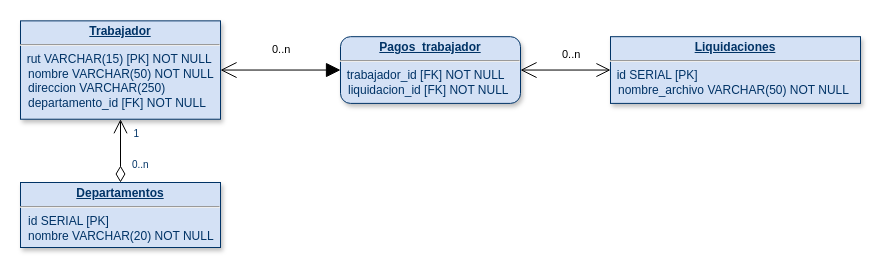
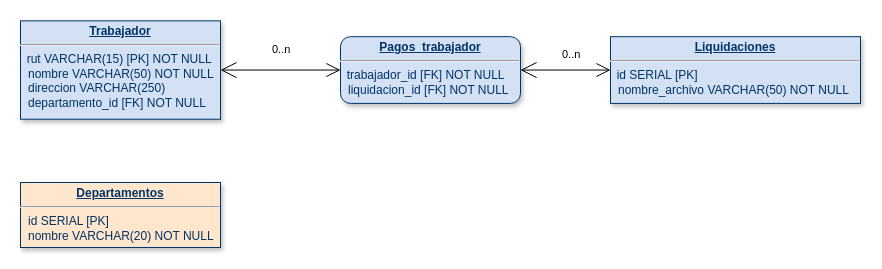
  <mxCell id="0" />
  <mxCell id="1" parent="0" />
- <mxCell id="2" value="&lt;p style=&quot;margin: 0px ; margin-top: 4px ; text-align: center ; text-decoration: underline&quot;&gt;&lt;strong&gt;Departamentos&lt;br&gt;&lt;/strong&gt;&lt;/p&gt;&lt;hr&gt;&lt;p style=&quot;margin: 0px ; margin-left: 8px&quot;&gt;id SERIAL [PK]&lt;/p&gt;&lt;p style=&quot;margin: 0px ; margin-left: 8px&quot;&gt;nombre VARCHAR(20) NOT NULL&lt;br&gt;&lt;/p&gt;" style="verticalAlign=top;align=left;overflow=fill;fontSize=12;fontFamily=Helvetica;html=1;strokeColor=#003366;shadow=1;fillColor=#D4E1F5;fontColor=#003366" parent="1" vertex="1"><mxGeometry x="20" y="182" width="200" height="65" as="geometry" /></mxCell>
+ <mxCell id="2" value="&lt;p style=&quot;margin: 0px ; margin-top: 4px ; text-align: center ; text-decoration: underline&quot;&gt;&lt;strong&gt;Departamentos&lt;br&gt;&lt;/strong&gt;&lt;/p&gt;&lt;hr&gt;&lt;p style=&quot;margin: 0px ; margin-left: 8px&quot;&gt;id SERIAL [PK]&lt;/p&gt;&lt;p style=&quot;margin: 0px ; margin-left: 8px&quot;&gt;nombre VARCHAR(20) NOT NULL&lt;br&gt;&lt;/p&gt;" style="verticalAlign=top;align=left;overflow=fill;fontSize=12;fontFamily=Helvetica;html=1;strokeColor=#003366;shadow=1;fillColor=#ffe6cc;fontColor=#003366;" parent="1" vertex="1"><mxGeometry x="20" y="182" width="200" height="65" as="geometry" /></mxCell>
  <mxCell id="3" value="&lt;p style=&quot;margin: 0px ; margin-top: 4px ; text-align: center ; text-decoration: underline&quot;&gt;&lt;strong&gt;Trabajador&lt;br&gt;&lt;/strong&gt;&lt;/p&gt;&lt;hr&gt;&amp;nbsp; rut VARCHAR(15) [PK] NOT NULL&lt;br&gt;&lt;p style=&quot;margin: 0px ; margin-left: 8px&quot;&gt;nombre VARCHAR(50) NOT NULL&lt;br&gt;&lt;/p&gt;&lt;p style=&quot;margin: 0px ; margin-left: 8px&quot;&gt;direccion VARCHAR(250)&lt;br&gt;&lt;/p&gt;&lt;p style=&quot;margin: 0px ; margin-left: 8px&quot;&gt;departamento_id [FK] NOT NULL&lt;br&gt;&lt;/p&gt;" style="verticalAlign=top;align=left;overflow=fill;fontSize=12;fontFamily=Helvetica;html=1;strokeColor=#003366;shadow=1;fillColor=#D4E1F5;fontColor=#003366" parent="1" vertex="1"><mxGeometry x="20" y="20.36" width="200" height="98.36" as="geometry" /></mxCell>
- <mxCell id="4" value="" style="endArrow=open;endSize=12;startArrow=diamondThin;startSize=14;startFill=0;edgeStyle=orthogonalEdgeStyle;entryX=0.5;entryY=1;entryDx=0;entryDy=0;exitX=0.5;exitY=0;exitDx=0;exitDy=0;" parent="1" source="2" target="3" edge="1"><mxGeometry x="620" y="260" as="geometry"><mxPoint x="80" y="152" as="sourcePoint" /><mxPoint x="70" y="142" as="targetPoint" /></mxGeometry></mxCell>
- <mxCell id="5" value="0..n" style="resizable=0;align=left;verticalAlign=top;labelBackgroundColor=#ffffff;fontSize=10;strokeColor=#003366;shadow=1;fillColor=#D4E1F5;fontColor=#003366" parent="4" connectable="0" vertex="1"><mxGeometry x="-1" relative="1" as="geometry"><mxPoint x="10" y="-30" as="offset" /></mxGeometry></mxCell>
- <mxCell id="6" value="1" style="resizable=0;align=right;verticalAlign=top;labelBackgroundColor=#ffffff;fontSize=10;strokeColor=#003366;shadow=1;fillColor=#D4E1F5;fontColor=#003366" parent="4" connectable="0" vertex="1"><mxGeometry x="1" relative="1" as="geometry"><mxPoint x="20" y="2.0" as="offset" /></mxGeometry></mxCell>
  <mxCell id="7" value="&lt;p style=&quot;margin: 0px ; margin-top: 4px ; text-align: center ; text-decoration: underline&quot;&gt;&lt;strong&gt;Liquidaciones&lt;br&gt;&lt;/strong&gt;&lt;/p&gt;&lt;hr&gt;&amp;nbsp; id SERIAL [PK]&lt;br&gt;&lt;p style=&quot;margin: 0px ; margin-left: 8px&quot;&gt;nombre_archivo VARCHAR(50) NOT NULL&lt;br&gt;&lt;/p&gt;" style="verticalAlign=top;align=left;overflow=fill;fontSize=12;fontFamily=Helvetica;html=1;strokeColor=#003366;shadow=1;fillColor=#D4E1F5;fontColor=#003366" parent="1" vertex="1"><mxGeometry x="610" y="36.18" width="250" height="66.72" as="geometry" /></mxCell>
  <mxCell id="8" value="&lt;p style=&quot;margin: 0px ; margin-top: 4px ; text-align: center ; text-decoration: underline&quot;&gt;&lt;strong&gt;Pagos_trabajador&lt;br&gt;&lt;/strong&gt;&lt;/p&gt;&lt;hr&gt;&amp;nbsp; trabajador_id [FK] NOT NULL&lt;br&gt;&lt;p style=&quot;margin: 0px ; margin-left: 8px&quot;&gt;liquidacion_id [FK] NOT NULL&lt;br&gt;&lt;/p&gt;" style="verticalAlign=top;align=left;overflow=fill;fontSize=12;fontFamily=Helvetica;html=1;strokeColor=#003366;shadow=1;fillColor=#D4E1F5;fontColor=#003366;rounded=1;" parent="1" vertex="1"><mxGeometry x="340" y="36.18" width="180" height="66.72" as="geometry" /></mxCell>
- <mxCell id="9" value="" style="endArrow=block;html=1;endSize=12;startArrow=open;startSize=14;startFill=0;edgeStyle=orthogonalEdgeStyle;entryX=0;entryY=0.5;entryDx=0;entryDy=0;exitX=1;exitY=0.5;exitDx=0;exitDy=0;" parent="1" source="3" target="8" edge="1"><mxGeometry relative="1" as="geometry"><mxPoint x="210" y="92" as="sourcePoint" /><mxPoint x="300" y="72" as="targetPoint" /></mxGeometry></mxCell>
+ <mxCell id="9" value="" style="endArrow=open;html=1;endSize=12;startArrow=open;startSize=14;startFill=0;edgeStyle=orthogonalEdgeStyle;entryX=0;entryY=0.5;entryDx=0;entryDy=0;exitX=1;exitY=0.5;exitDx=0;exitDy=0;" parent="1" source="3" target="8" edge="1"><mxGeometry relative="1" as="geometry"><mxPoint x="210" y="92" as="sourcePoint" /><mxPoint x="300" y="72" as="targetPoint" /></mxGeometry></mxCell>
  <mxCell id="10" value="0..n" style="edgeLabel;resizable=0;html=1;align=left;verticalAlign=top;" parent="9" connectable="0" vertex="1"><mxGeometry x="-1" relative="1" as="geometry"><mxPoint x="50" y="-33.36" as="offset" /></mxGeometry></mxCell>
  <mxCell id="11" value="" style="endArrow=open;html=1;endSize=12;startArrow=open;startSize=14;startFill=0;edgeStyle=orthogonalEdgeStyle;exitX=1;exitY=0.5;exitDx=0;exitDy=0;entryX=0;entryY=0.5;entryDx=0;entryDy=0;" parent="1" source="8" target="7" edge="1"><mxGeometry relative="1" as="geometry"><mxPoint x="470" y="71" as="sourcePoint" /><mxPoint x="580" y="82" as="targetPoint" /></mxGeometry></mxCell>
  <mxCell id="12" value="0..n" style="edgeLabel;resizable=0;html=1;align=left;verticalAlign=top;" parent="11" connectable="0" vertex="1"><mxGeometry x="-1" relative="1" as="geometry"><mxPoint x="40" y="-28.68" as="offset" /></mxGeometry></mxCell>
